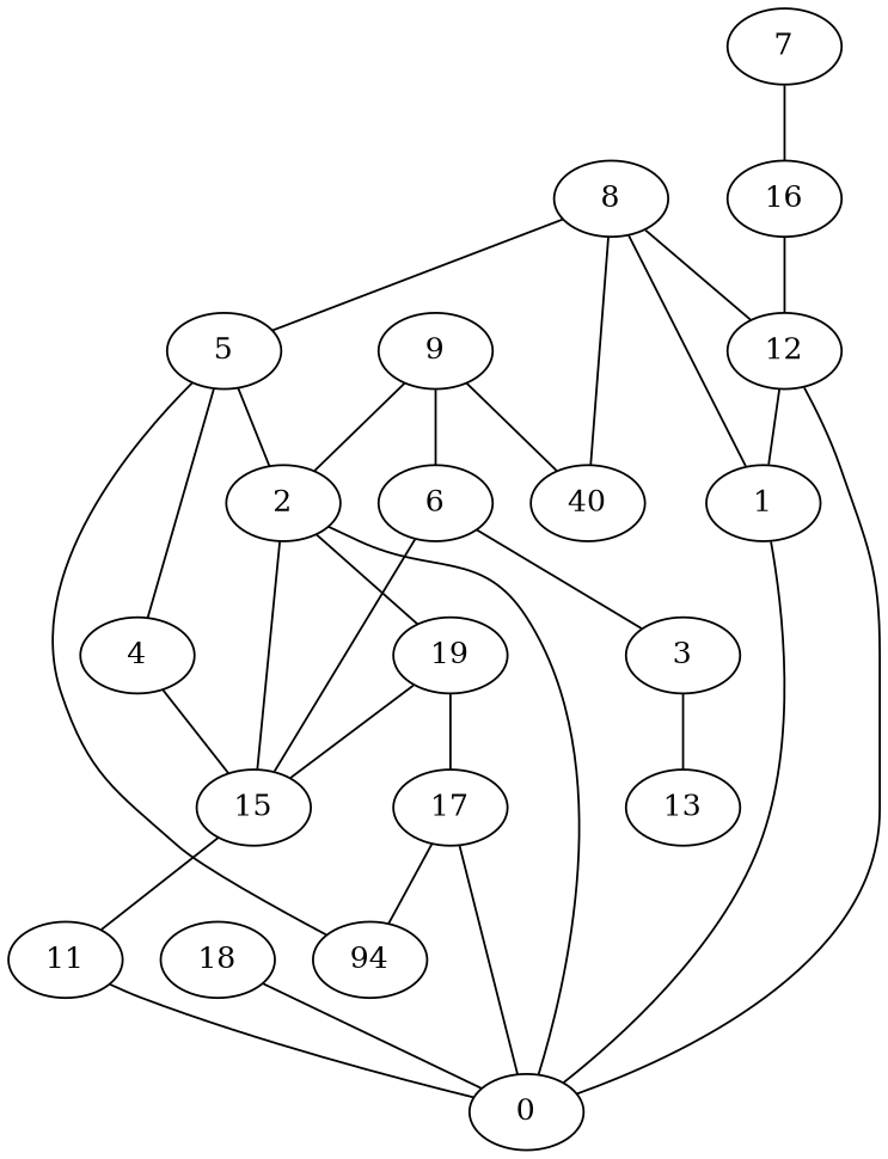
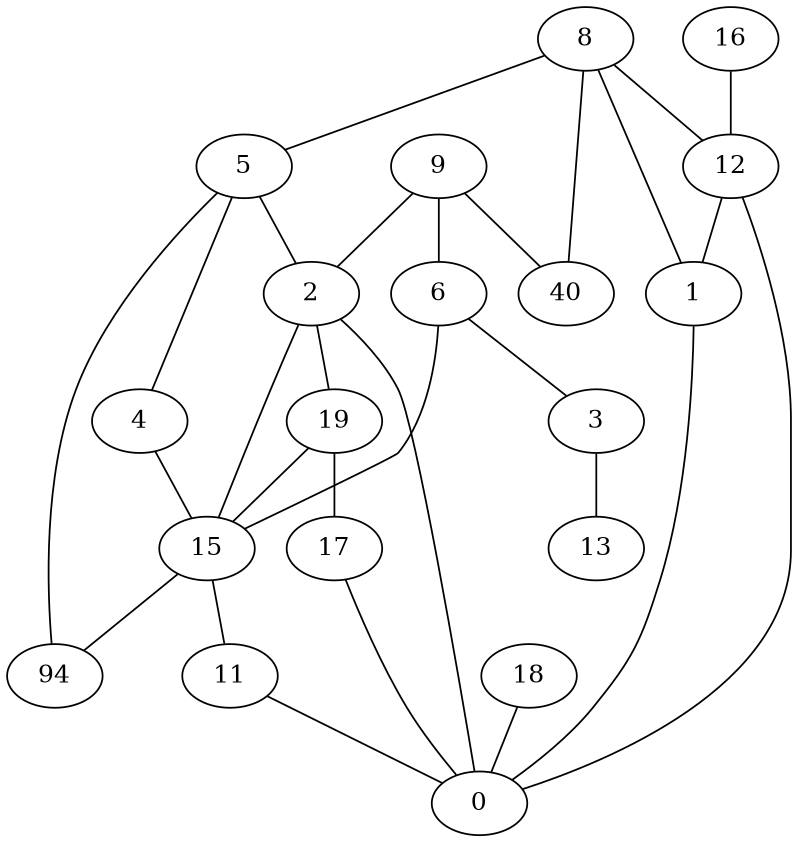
  digraph {
    edge [color=black dir=none]
    5
    2
    4
    n4 [label=94]
    15
    0
    19
    11
    16
    12
    1
    3
    13
    17
    9
    6
    n17 [label=40]
-   7
    8
    18
    subgraph sub_1 {
      5
      2
      4
      n4
      15
      0
      19
      11
      16
      12
      1
      3
      13
      17
      9
      6
      n17
-     7
      8
      18
    }
    5 -> 2
    5 -> 4
    5 -> n4
    2 -> 15
    2 -> 0
    2 -> 19
    4 -> 15
-   17 -> n4
+   15 -> n4
    15 -> 11
    19 -> 15
    19 -> 17
    11 -> 0
    16 -> 12
    12 -> 0
    12 -> 1
    1 -> 0
    3 -> 13
    17 -> 0
    9 -> 2
    9 -> 6
    9 -> n17
    6 -> 15
    6 -> 3
-   7 -> 16
    8 -> 5
    8 -> 12
    8 -> 1
    8 -> n17
    18 -> 0
  }
